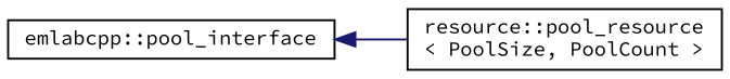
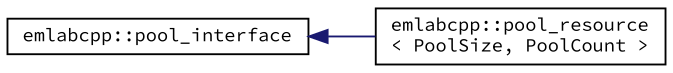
  digraph {
    rankdir=LR
    fontname="Source Code Pro"
    node [color=black fillcolor=white fontname="Source Code Pro" fontsize=10 shape=record style=filled]
    n1 [height=0.2 label="emlabcpp::pool_interface" width=0.4]
-   n2 [height=0.2 label="resource::pool_resource\l\< PoolSize, PoolCount \>" width=0.4]
+   n2 [height=0.2 label="emlabcpp::pool_resource\l\< PoolSize, PoolCount \>" width=0.4]
    n1 -> n2 [color=midnightblue dir=back fontname="Source Code Pro" fontsize=10 labelfontname=Helvetica labelfontsize=10 style=solid]
  }
